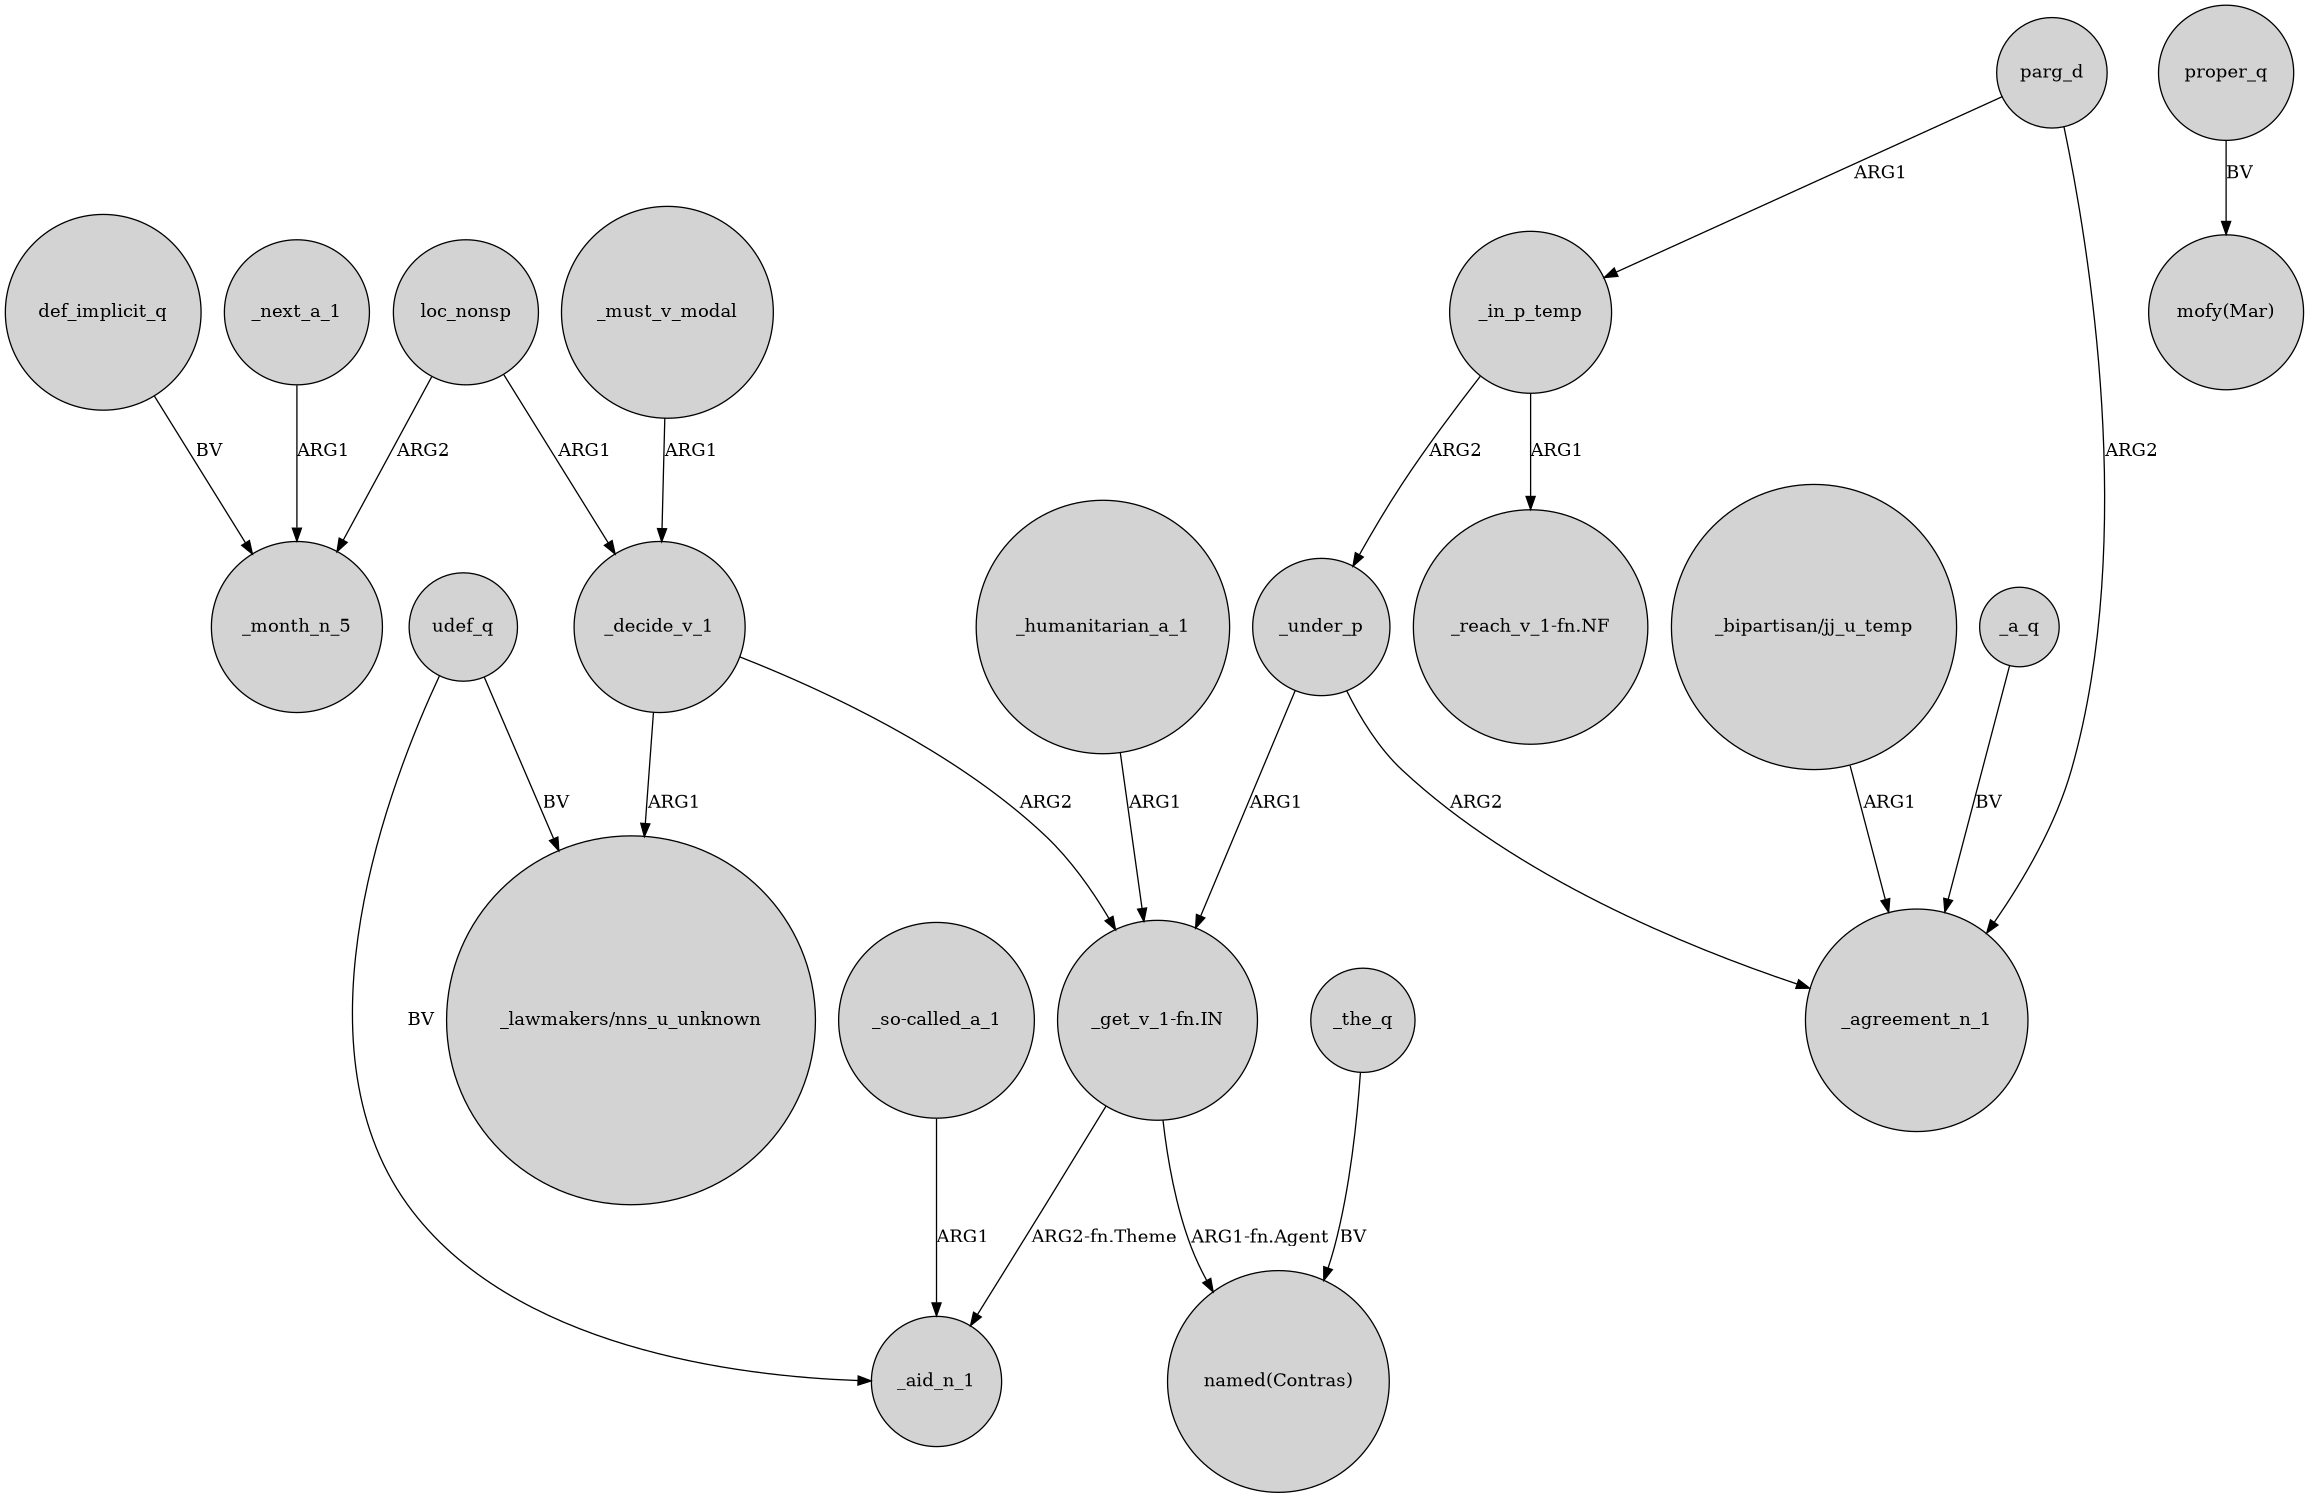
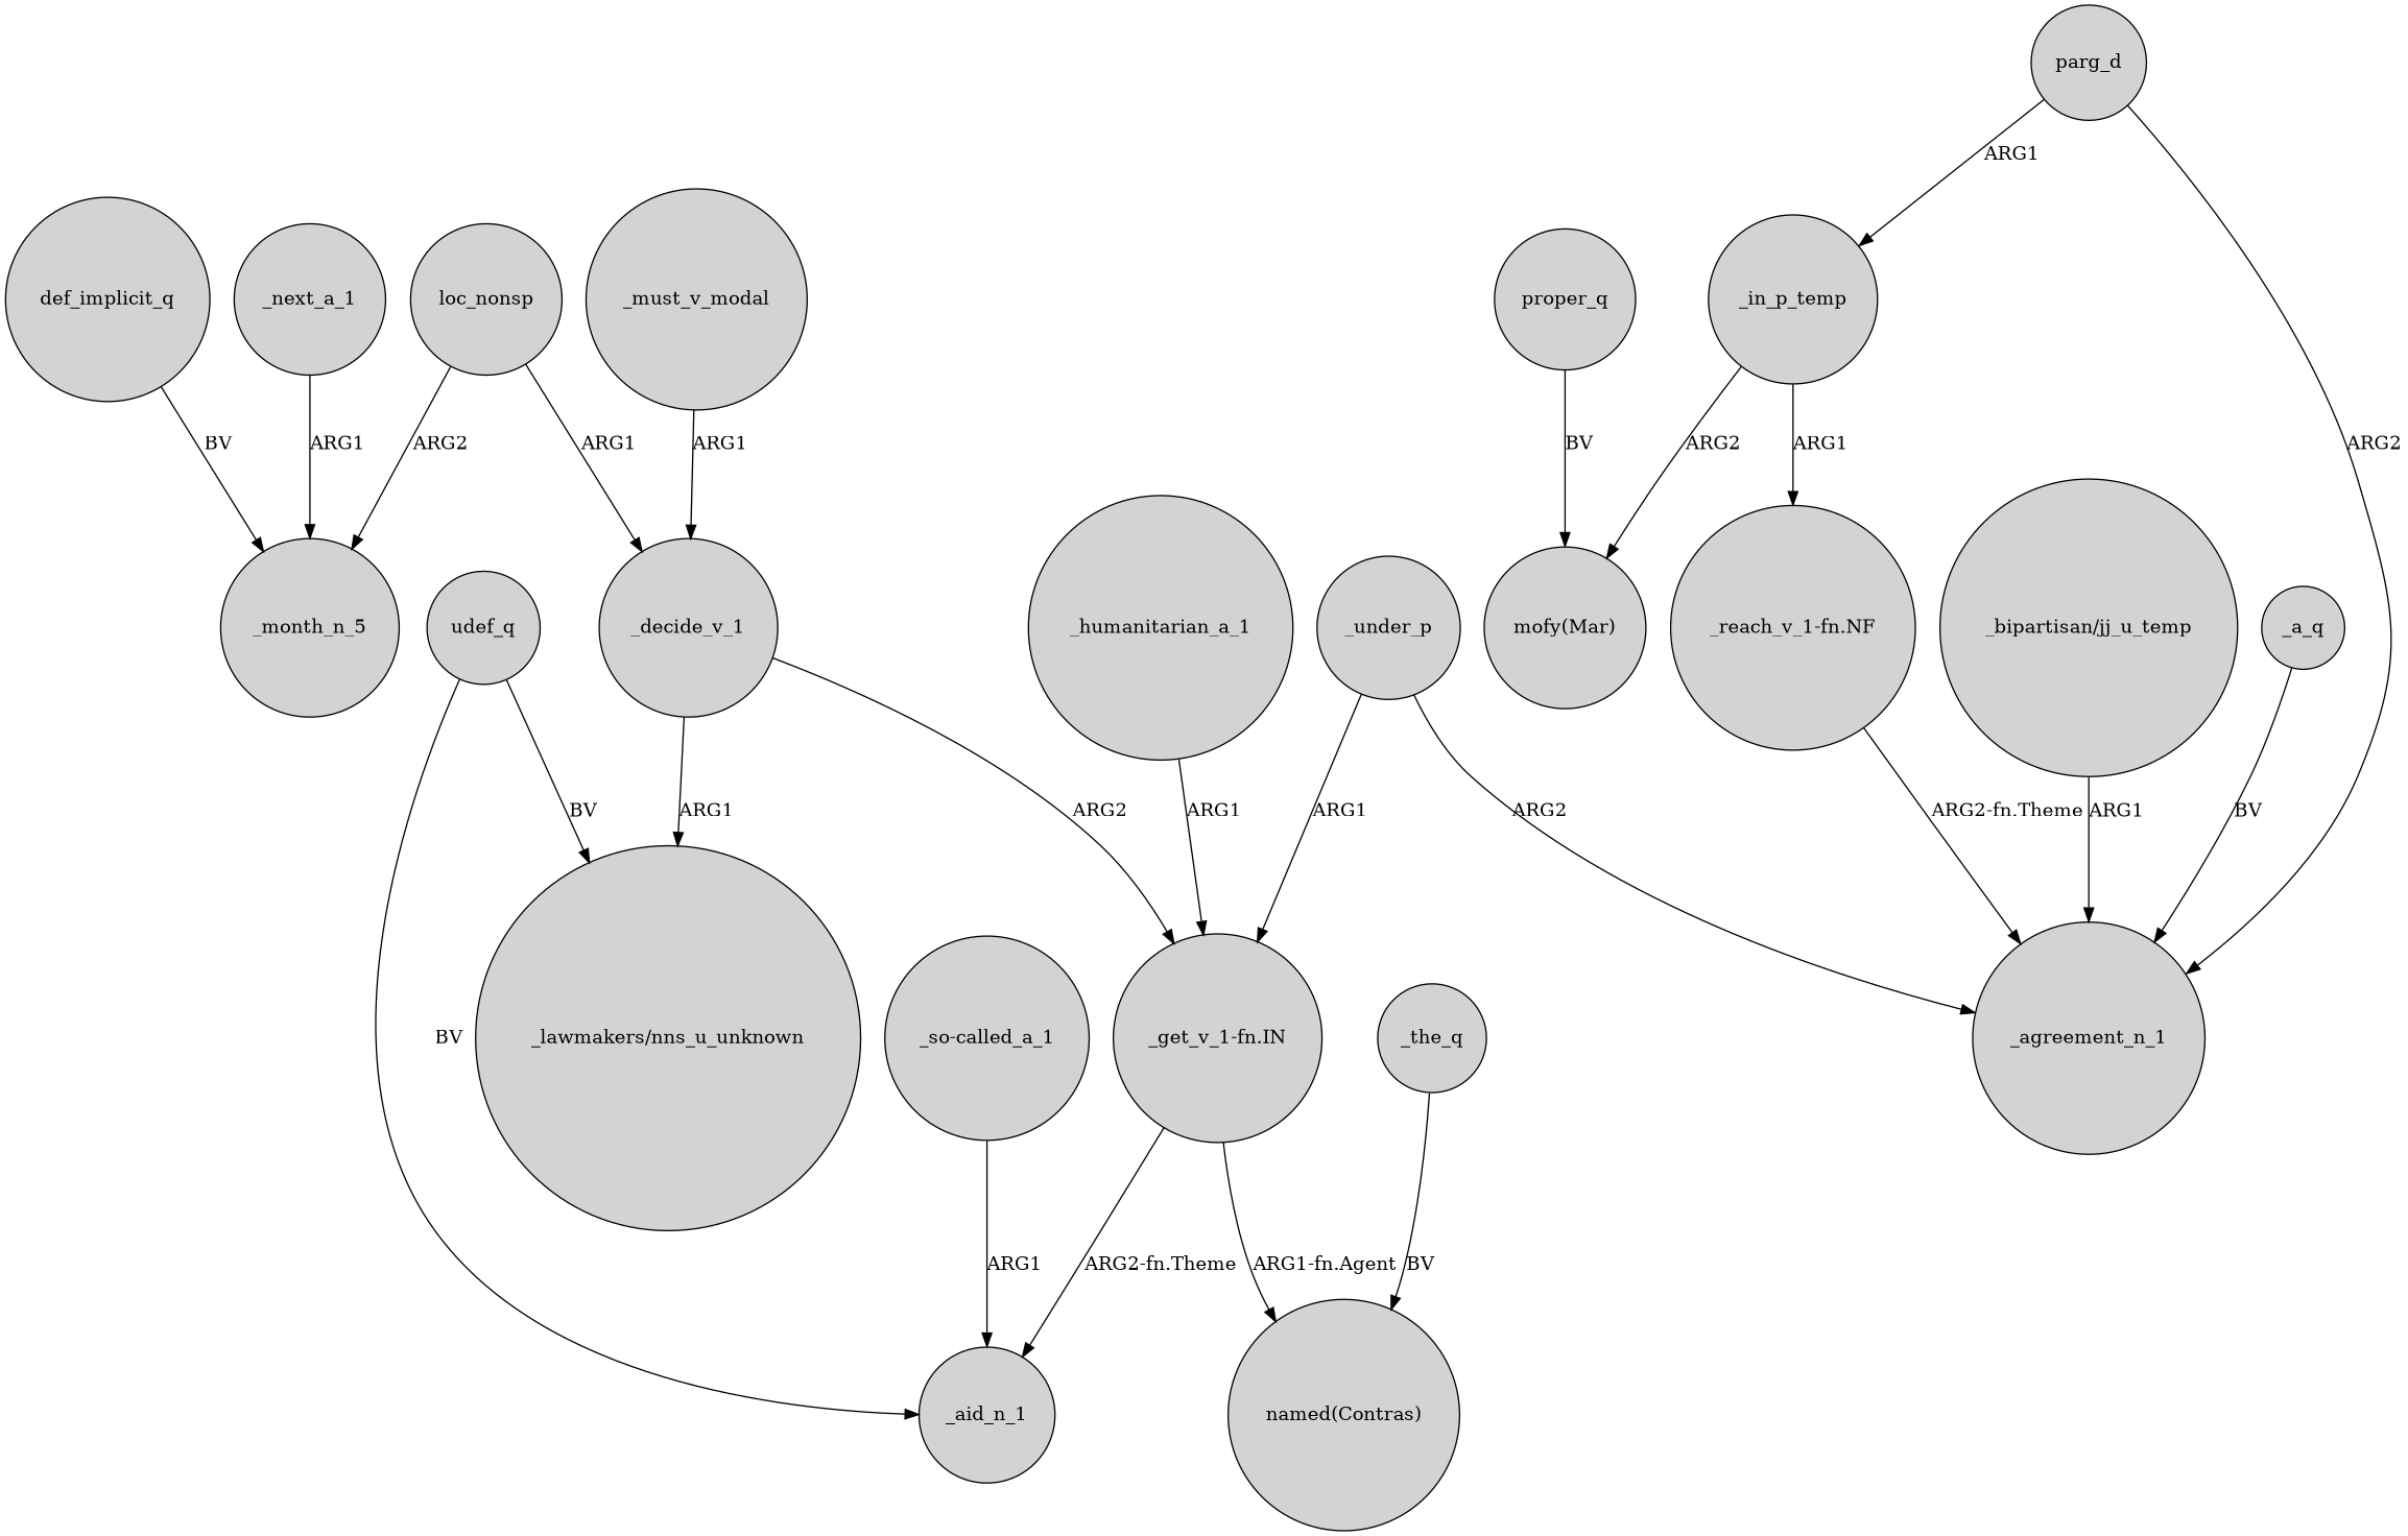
  digraph {
    node [shape=circle style=filled]
    n1 [label=_month_n_5]
    def_implicit_q
    _under_p
    _agreement_n_1
    "_get_v_1-fn.IN"
    _aid_n_1
    "named(Contras)"
    udef_q
    "_lawmakers/nns_u_unknown"
    _in_p_temp
    "_reach_v_1-fn.NF"
    "mofy(Mar)"
    loc_nonsp
    _decide_v_1
    "_so-called_a_1"
    parg_d
    _humanitarian_a_1
    n18 [label="_bipartisan/jj_u_temp"]
    _a_q
    _next_a_1
    proper_q
    _must_v_modal
    _the_q
    def_implicit_q -> n1 [label=BV]
    _under_p -> _agreement_n_1 [label=ARG2]
    _under_p -> "_get_v_1-fn.IN" [label=ARG1]
    "_get_v_1-fn.IN" -> _aid_n_1 [label="ARG2-fn.Theme"]
    "_get_v_1-fn.IN" -> "named(Contras)" [label="ARG1-fn.Agent"]
    udef_q -> _aid_n_1 [label=BV]
    udef_q -> "_lawmakers/nns_u_unknown" [label=BV]
    _in_p_temp -> "_reach_v_1-fn.NF" [label=ARG1]
-   _in_p_temp -> _under_p [label=ARG2]
+   _in_p_temp -> "mofy(Mar)" [label=ARG2]
+   "_reach_v_1-fn.NF" -> _agreement_n_1 [label="ARG2-fn.Theme"]
    loc_nonsp -> n1 [label=ARG2]
    loc_nonsp -> _decide_v_1 [label=ARG1]
    _decide_v_1 -> "_get_v_1-fn.IN" [label=ARG2]
    _decide_v_1 -> "_lawmakers/nns_u_unknown" [label=ARG1]
    "_so-called_a_1" -> _aid_n_1 [label=ARG1]
    parg_d -> _agreement_n_1 [label=ARG2]
    parg_d -> _in_p_temp [label=ARG1]
    _humanitarian_a_1 -> "_get_v_1-fn.IN" [label=ARG1]
    n18 -> _agreement_n_1 [label=ARG1]
    _a_q -> _agreement_n_1 [label=BV]
    _next_a_1 -> n1 [label=ARG1]
    proper_q -> "mofy(Mar)" [label=BV]
    _must_v_modal -> _decide_v_1 [label=ARG1]
    _the_q -> "named(Contras)" [label=BV]
  }
